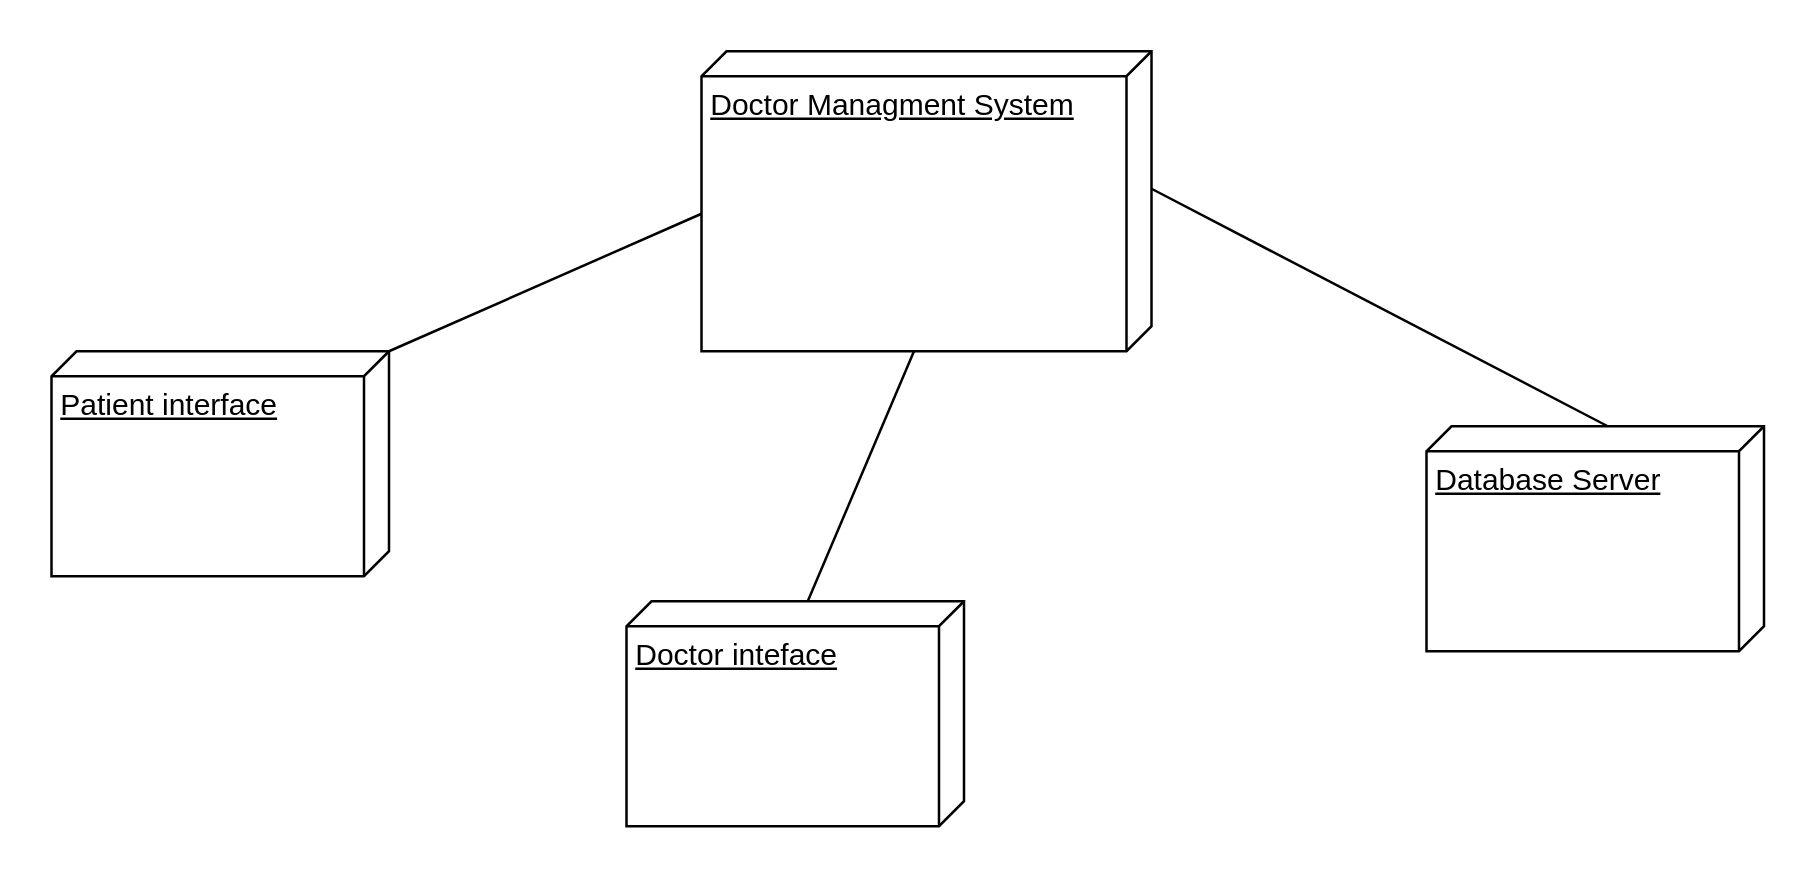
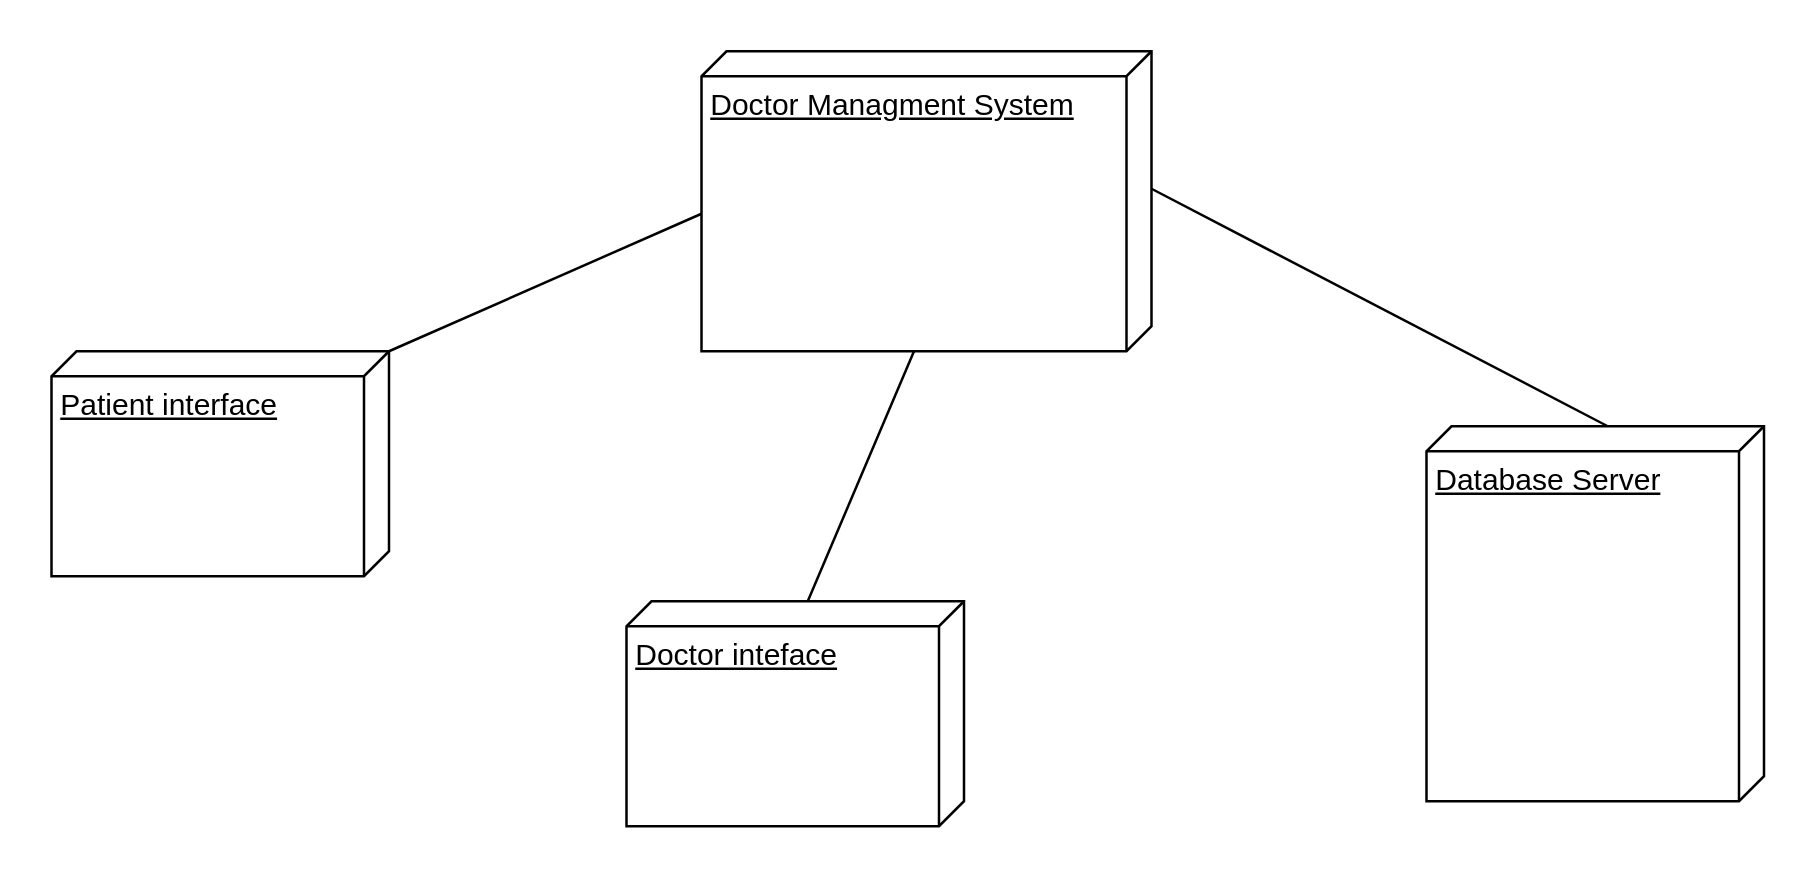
  <mxCell id="0" />
  <mxCell id="1" parent="0" />
  <mxCell id="2" value="Doctor Managment System" style="verticalAlign=top;align=left;spacingTop=8;spacingLeft=2;spacingRight=12;shape=cube;size=10;direction=south;fontStyle=4;html=1;" vertex="1" parent="1"><mxGeometry x="280" y="20" width="180" height="120" as="geometry" /></mxCell>
  <mxCell id="3" value="Doctor inteface" style="verticalAlign=top;align=left;spacingTop=8;spacingLeft=2;spacingRight=12;shape=cube;size=10;direction=south;fontStyle=4;html=1;" vertex="1" parent="1"><mxGeometry x="250" y="240" width="135" height="90" as="geometry" /></mxCell>
- <mxCell id="4" value="Database Server" style="verticalAlign=top;align=left;spacingTop=8;spacingLeft=2;spacingRight=12;shape=cube;size=10;direction=south;fontStyle=4;html=1;" vertex="1" parent="1"><mxGeometry x="570" y="170" width="135" height="90" as="geometry" /></mxCell>
+ <mxCell id="4" value="Database Server" style="verticalAlign=top;align=left;spacingTop=8;spacingLeft=2;spacingRight=12;shape=cube;size=10;direction=south;fontStyle=4;html=1;" vertex="1" parent="1"><mxGeometry x="570" y="170" width="135" height="150" as="geometry" /></mxCell>
  <mxCell id="5" value="" style="endArrow=none;html=1;exitX=0;exitY=0;exitDx=0;exitDy=62.5;exitPerimeter=0;entryX=0;entryY=0;entryDx=120;entryDy=95;entryPerimeter=0;" edge="1" parent="1" source="3" target="2"><mxGeometry width="50" height="50" relative="1" as="geometry"><mxPoint x="410" y="170" as="sourcePoint" /><mxPoint x="460" y="120" as="targetPoint" /></mxGeometry></mxCell>
  <mxCell id="6" value="" style="endArrow=none;html=1;entryX=0;entryY=0;entryDx=55;entryDy=0;entryPerimeter=0;exitX=0;exitY=0;exitDx=0;exitDy=62.5;exitPerimeter=0;" edge="1" parent="1" source="4" target="2"><mxGeometry width="50" height="50" relative="1" as="geometry"><mxPoint x="410" y="170" as="sourcePoint" /><mxPoint x="460" y="120" as="targetPoint" /></mxGeometry></mxCell>
  <mxCell id="7" value="Patient interface" style="verticalAlign=top;align=left;spacingTop=8;spacingLeft=2;spacingRight=12;shape=cube;size=10;direction=south;fontStyle=4;html=1;" vertex="1" parent="1"><mxGeometry y="140" width="135" height="90" as="geometry" x="20" /></mxCell>
  <mxCell id="8" value="" style="endArrow=none;html=1;exitX=0;exitY=0;exitDx=0;exitDy=0;exitPerimeter=0;entryX=0;entryY=0;entryDx=65;entryDy=180;entryPerimeter=0;" edge="1" parent="1" source="7" target="2"><mxGeometry width="50" height="50" relative="1" as="geometry"><mxPoint x="410" y="260" as="sourcePoint" /><mxPoint x="460" y="210" as="targetPoint" /></mxGeometry></mxCell>
